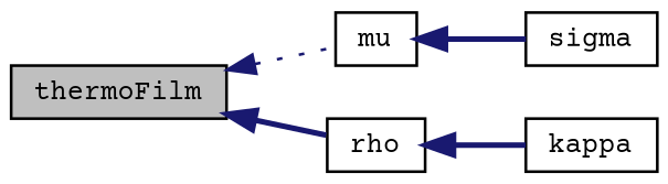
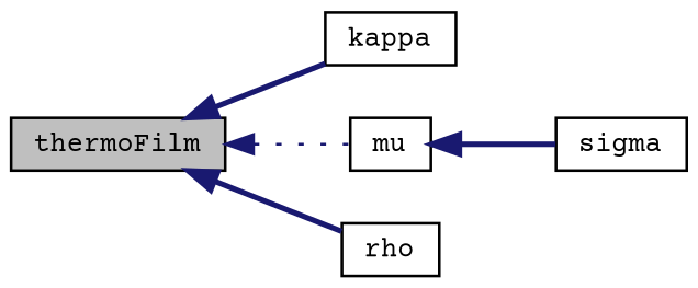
  digraph {
    fontname="Courier Prime"
    rankdir=LR
    node [color=black fontname="Courier Prime" fontsize=10 shape=record]
    edge [color=midnightblue dir=back fontname="Courier Prime" fontsize=10 labelfontname=Helvetica labelfontsize=10 style=bold]
    n1 [fillcolor=grey75 fontcolor=black height=0.2 label=thermoFilm style=filled width=0.4]
    n2 [height=0.2 label=kappa width=0.4]
    n3 [height=0.2 label=mu width=0.4]
    n4 [height=0.2 label=rho width=0.4]
    n5 [height=0.2 label=sigma width=0.4]
-   n4 -> n2
+   n1 -> n2
    n1 -> n3 [style=dotted]
    n1 -> n4
    n3 -> n5
  }
